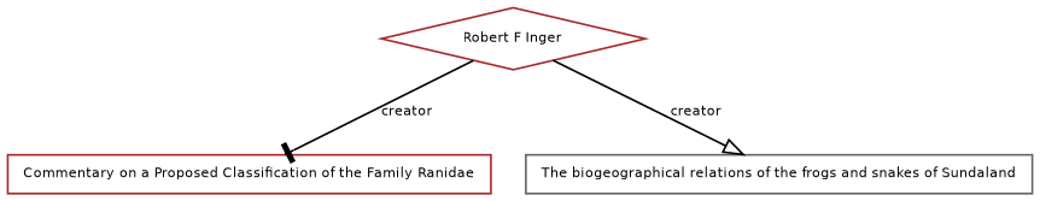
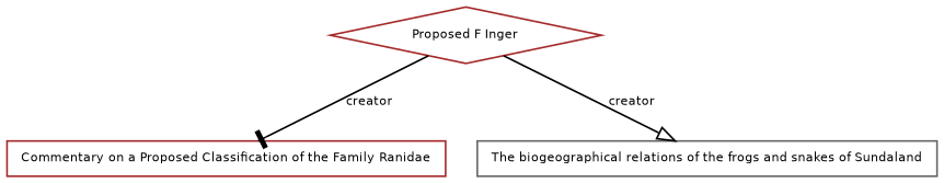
  digraph {
    node [fontname=Helvetica fontsize=7 color=brown shape=box]
    edge [fontname=Helvetica fontsize=7]
-   n1 [height=0.27433100247 label="Robert F Inger" width=0.27433100247 shape=diamond]
+   n1 [height=0.27433100247 label="Proposed F Inger" width=0.27433100247 shape=diamond]
    n2 [height=0.27433100247 label="Commentary on a Proposed Classification of the Family Ranidae" width=0.27433100247]
    n3 [height=0.27433100247 label="The biogeographical relations of the frogs and snakes of Sundaland" width=0.27433100247 color=gray40]
    n1 -> n2 [label=creator arrowhead=tee]
    n1 -> n3 [label=creator arrowhead=onormal]
  }
